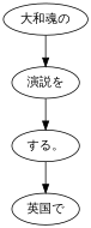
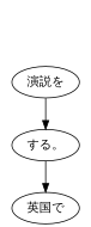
  digraph {
    n1 [label="英国で"]
    n2 [label="する。"]
-   n3 [label="大和魂の"]
    n4 [label="演説を"]
    n2 -> n1
-   n3 -> n4
    n4 -> n2
  }
